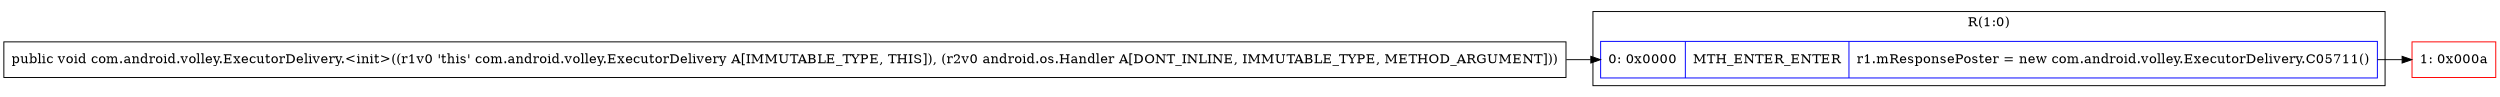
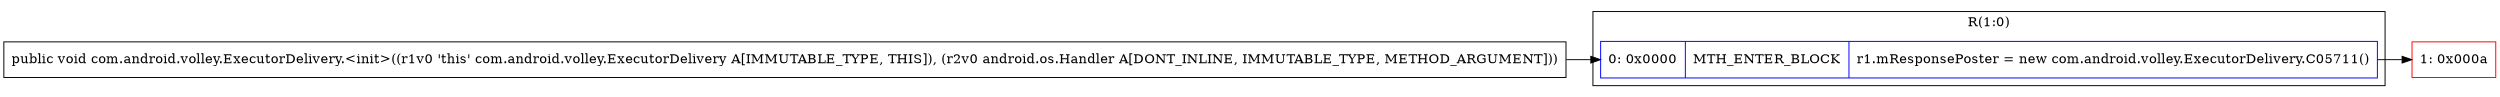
  digraph {
    rankdir=LR
    node [shape=record]
-   n1 [color=blue label="{0\:\ 0x0000|MTH_ENTER_ENTER\l|r1.mResponsePoster = new com.android.volley.ExecutorDelivery.C05711()\l}"]
+   n1 [color=blue label="{0\:\ 0x0000|MTH_ENTER_BLOCK\l|r1.mResponsePoster = new com.android.volley.ExecutorDelivery.C05711()\l}"]
    n2 [color=red label="{1\:\ 0x000a}"]
    n3 [label="{public void com.android.volley.ExecutorDelivery.\<init\>((r1v0 'this' com.android.volley.ExecutorDelivery A[IMMUTABLE_TYPE, THIS]), (r2v0 android.os.Handler A[DONT_INLINE, IMMUTABLE_TYPE, METHOD_ARGUMENT])) }"]
    subgraph cluster_1 {
      label="R(1:0)"
      n1
    }
    n1 -> n2
    n3 -> n1
  }
